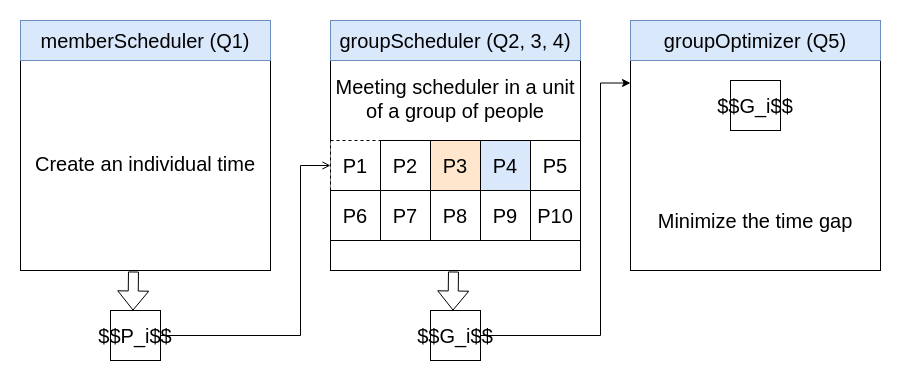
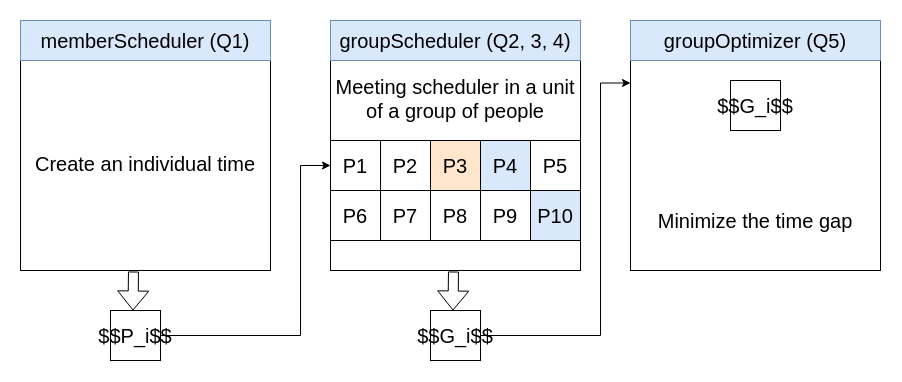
  <mxCell id="0" />
  <mxCell id="1" parent="0" />
  <mxCell id="2" value="" style="whiteSpace=wrap;html=1;aspect=fixed;" vertex="1" parent="1"><mxGeometry x="330" y="20" width="250" height="250" as="geometry" /></mxCell>
  <mxCell id="3" value="groupScheduler (Q2, 3, 4)" style="text;html=1;strokeColor=#6c8ebf;fillColor=#dae8fc;align=center;verticalAlign=middle;whiteSpace=wrap;rounded=0;fontSize=20;" vertex="1" parent="1"><mxGeometry x="330" y="20" width="250" height="40" as="geometry" /></mxCell>
- <mxCell id="4" value="P1" style="whiteSpace=wrap;html=1;aspect=fixed;fontSize=20;dashed=1;" vertex="1" parent="1"><mxGeometry x="330" y="140" width="50" height="50" as="geometry" /></mxCell>
+ <mxCell id="4" value="P1" style="whiteSpace=wrap;html=1;aspect=fixed;fontSize=20;" vertex="1" parent="1"><mxGeometry x="330" y="140" width="50" height="50" as="geometry" /></mxCell>
  <mxCell id="5" value="P2" style="whiteSpace=wrap;html=1;aspect=fixed;fontSize=20;" vertex="1" parent="1"><mxGeometry x="380" y="140" width="50" height="50" as="geometry" /></mxCell>
  <mxCell id="6" value="P3" style="whiteSpace=wrap;html=1;aspect=fixed;fontSize=20;fillColor=#ffe6cc;" vertex="1" parent="1"><mxGeometry x="430" y="140" width="50" height="50" as="geometry" /></mxCell>
  <mxCell id="7" value="P4" style="whiteSpace=wrap;html=1;aspect=fixed;fontSize=20;fillColor=#dae8fc;" vertex="1" parent="1"><mxGeometry x="480" y="140" width="50" height="50" as="geometry" /></mxCell>
  <mxCell id="8" value="P5" style="whiteSpace=wrap;html=1;aspect=fixed;fontSize=20;" vertex="1" parent="1"><mxGeometry x="530" y="140" width="50" height="50" as="geometry" /></mxCell>
  <mxCell id="9" value="P6" style="whiteSpace=wrap;html=1;aspect=fixed;fontSize=20;" vertex="1" parent="1"><mxGeometry x="330" y="190" width="50" height="50" as="geometry" /></mxCell>
  <mxCell id="10" value="P7" style="whiteSpace=wrap;html=1;aspect=fixed;fontSize=20;" vertex="1" parent="1"><mxGeometry x="380" y="190" width="50" height="50" as="geometry" /></mxCell>
  <mxCell id="11" value="P8" style="whiteSpace=wrap;html=1;aspect=fixed;fontSize=20;" vertex="1" parent="1"><mxGeometry x="430" y="190" width="50" height="50" as="geometry" /></mxCell>
  <mxCell id="12" value="P9" style="whiteSpace=wrap;html=1;aspect=fixed;fontSize=20;" vertex="1" parent="1"><mxGeometry x="480" y="190" width="50" height="50" as="geometry" /></mxCell>
- <mxCell id="13" value="P10" style="whiteSpace=wrap;html=1;aspect=fixed;fontSize=20;" vertex="1" parent="1"><mxGeometry x="530" y="190" width="50" height="50" as="geometry" /></mxCell>
+ <mxCell id="13" value="P10" style="whiteSpace=wrap;html=1;aspect=fixed;fontSize=20;fillColor=#dae8fc;" vertex="1" parent="1"><mxGeometry x="530" y="190" width="50" height="50" as="geometry" /></mxCell>
  <mxCell id="14" value="" style="whiteSpace=wrap;html=1;aspect=fixed;" vertex="1" parent="1"><mxGeometry x="20" y="20" width="250" height="250" as="geometry" /></mxCell>
  <mxCell id="15" value="memberScheduler (Q1)" style="text;html=1;strokeColor=#6c8ebf;fillColor=#dae8fc;align=center;verticalAlign=middle;whiteSpace=wrap;rounded=0;fontSize=20;" vertex="1" parent="1"><mxGeometry x="20" y="20" width="250" height="40" as="geometry" /></mxCell>
- <mxCell id="16" style="edgeStyle=orthogonalEdgeStyle;rounded=0;orthogonalLoop=1;jettySize=auto;html=1;entryX=0;entryY=0.5;entryDx=0;entryDy=0;fontSize=20;endArrow=open;" edge="1" parent="1" source="17" target="4"><mxGeometry relative="1" as="geometry"><Array as="points"><mxPoint x="300" y="335" /><mxPoint x="300" y="165" /></Array></mxGeometry></mxCell>
+ <mxCell id="16" style="edgeStyle=orthogonalEdgeStyle;rounded=0;orthogonalLoop=1;jettySize=auto;html=1;entryX=0;entryY=0.5;entryDx=0;entryDy=0;fontSize=20;" edge="1" parent="1" source="17" target="4"><mxGeometry relative="1" as="geometry"><Array as="points"><mxPoint x="300" y="335" /><mxPoint x="300" y="165" /></Array></mxGeometry></mxCell>
  <mxCell id="17" value="$$P_i$$" style="whiteSpace=wrap;html=1;aspect=fixed;fontSize=20;" vertex="1" parent="1"><mxGeometry x="110" y="310" width="50" height="50" as="geometry" /></mxCell>
  <mxCell id="18" value="" style="shape=flexArrow;endArrow=classic;html=1;fontSize=20;entryX=0.25;entryY=0;entryDx=0;entryDy=0;exitX=0.452;exitY=1.004;exitDx=0;exitDy=0;exitPerimeter=0;" edge="1" parent="1" source="14"><mxGeometry width="50" height="50" relative="1" as="geometry"><mxPoint x="130" y="265" as="sourcePoint" /><mxPoint x="132.5" y="310" as="targetPoint" /></mxGeometry></mxCell>
  <mxCell id="19" style="edgeStyle=orthogonalEdgeStyle;rounded=0;orthogonalLoop=1;jettySize=auto;html=1;entryX=0;entryY=0.25;entryDx=0;entryDy=0;fontSize=20;" edge="1" parent="1" source="20" target="22"><mxGeometry relative="1" as="geometry"><Array as="points"><mxPoint x="600" y="335" /><mxPoint x="600" y="82" /></Array></mxGeometry></mxCell>
  <mxCell id="20" value="$$G_i$$" style="whiteSpace=wrap;html=1;aspect=fixed;fontSize=20;" vertex="1" parent="1"><mxGeometry x="430" y="310" width="50" height="50" as="geometry" /></mxCell>
  <mxCell id="21" value="" style="shape=flexArrow;endArrow=classic;html=1;fontSize=20;entryX=0.25;entryY=0;entryDx=0;entryDy=0;exitX=0.452;exitY=1.004;exitDx=0;exitDy=0;exitPerimeter=0;" edge="1" parent="1"><mxGeometry width="50" height="50" relative="1" as="geometry"><mxPoint x="453" y="271" as="sourcePoint" /><mxPoint x="452.5" y="310" as="targetPoint" /></mxGeometry></mxCell>
  <mxCell id="22" value="" style="whiteSpace=wrap;html=1;aspect=fixed;" vertex="1" parent="1"><mxGeometry x="630" y="20" width="250" height="250" as="geometry" /></mxCell>
  <mxCell id="23" value="groupOptimizer (Q5)" style="text;html=1;strokeColor=#6c8ebf;fillColor=#dae8fc;align=center;verticalAlign=middle;whiteSpace=wrap;rounded=0;fontSize=20;" vertex="1" parent="1"><mxGeometry x="630" y="20" width="250" height="40" as="geometry" /></mxCell>
  <mxCell id="24" value="$$G_i$$" style="whiteSpace=wrap;html=1;aspect=fixed;fontSize=20;" vertex="1" parent="1"><mxGeometry x="730" y="80" width="50" height="50" as="geometry" /></mxCell>
  <mxCell id="25" value="Minimize the time gap" style="text;html=1;strokeColor=none;fillColor=none;align=center;verticalAlign=middle;whiteSpace=wrap;rounded=0;fontSize=20;" vertex="1" parent="1"><mxGeometry x="630" y="210" width="250" height="20" as="geometry" /></mxCell>
  <mxCell id="26" value="Create an individual time" style="text;html=1;strokeColor=none;fillColor=none;align=center;verticalAlign=middle;whiteSpace=wrap;rounded=0;fontSize=20;" vertex="1" parent="1"><mxGeometry x="20" y="135" width="250" height="55" as="geometry" /></mxCell>
  <mxCell id="27" value="Meeting scheduler in a unit of a group of people" style="text;html=1;strokeColor=none;fillColor=none;align=center;verticalAlign=middle;whiteSpace=wrap;rounded=0;fontSize=20;" vertex="1" parent="1"><mxGeometry x="330" y="70" width="250" height="55" as="geometry" /></mxCell>
